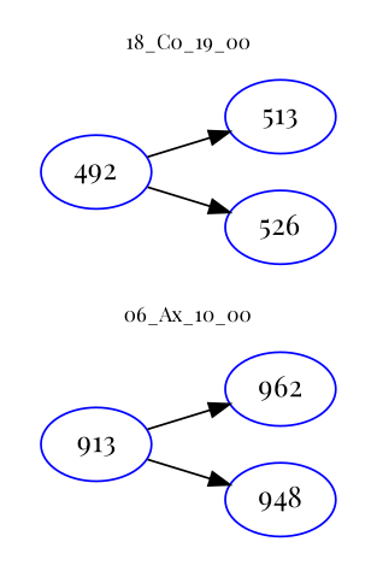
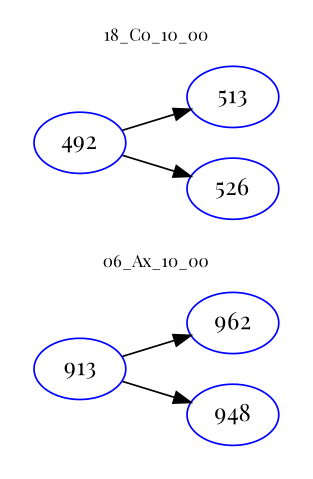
  digraph {
    fontname="Playfair Display"
    rankdir=LR
    node [color=blue fontname="Playfair Display"]
    edge [color=black fontname="Playfair Display"]
    n1 [label=913]
    n2 [label=948]
    n3 [label=962]
    n4 [label=492]
    n5 [label=526]
    n6 [label=513]
    subgraph cluster_1 {
      color=white
      fontsize=10
      label="06_Ax_10_00"
      n1
      n2
      n3
    }
    subgraph cluster_2 {
      color=white
      fontsize=10
-     label="18_C0_19_00"
+     label="18_C0_10_00"
      n4
      n5
      n6
    }
    n1 -> n2
    n1 -> n3
    n4 -> n5
    n4 -> n6
  }
